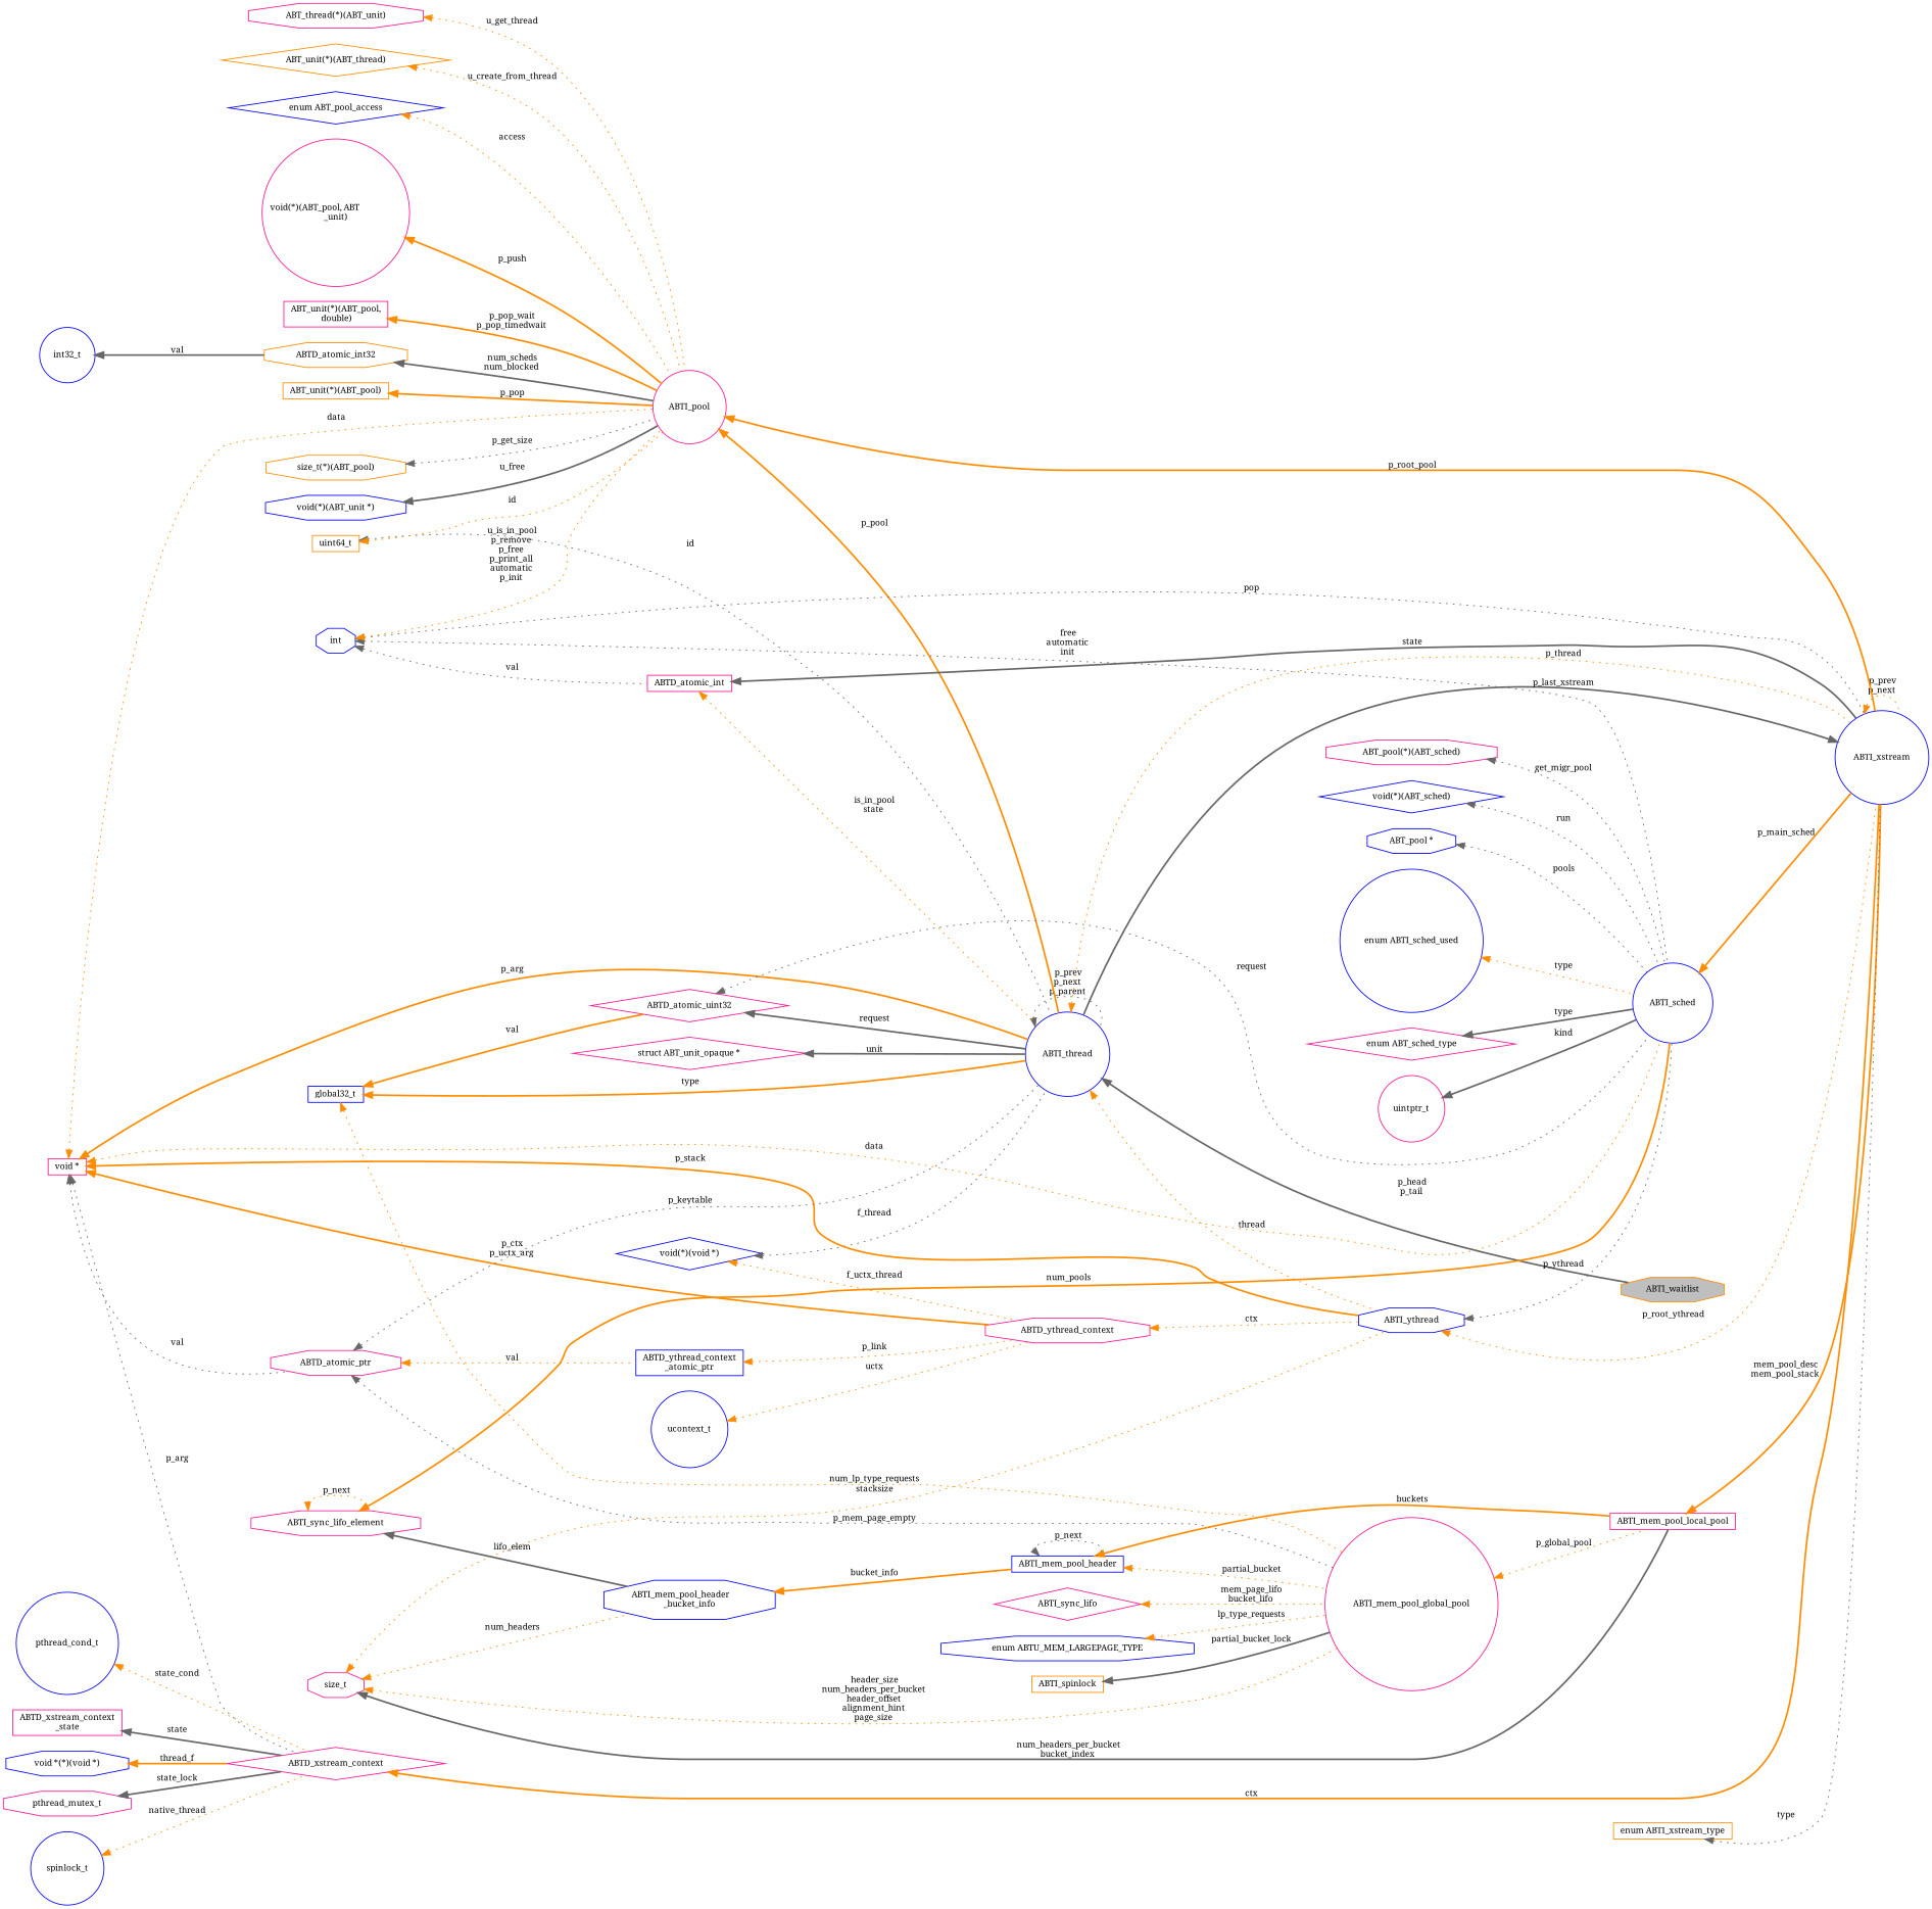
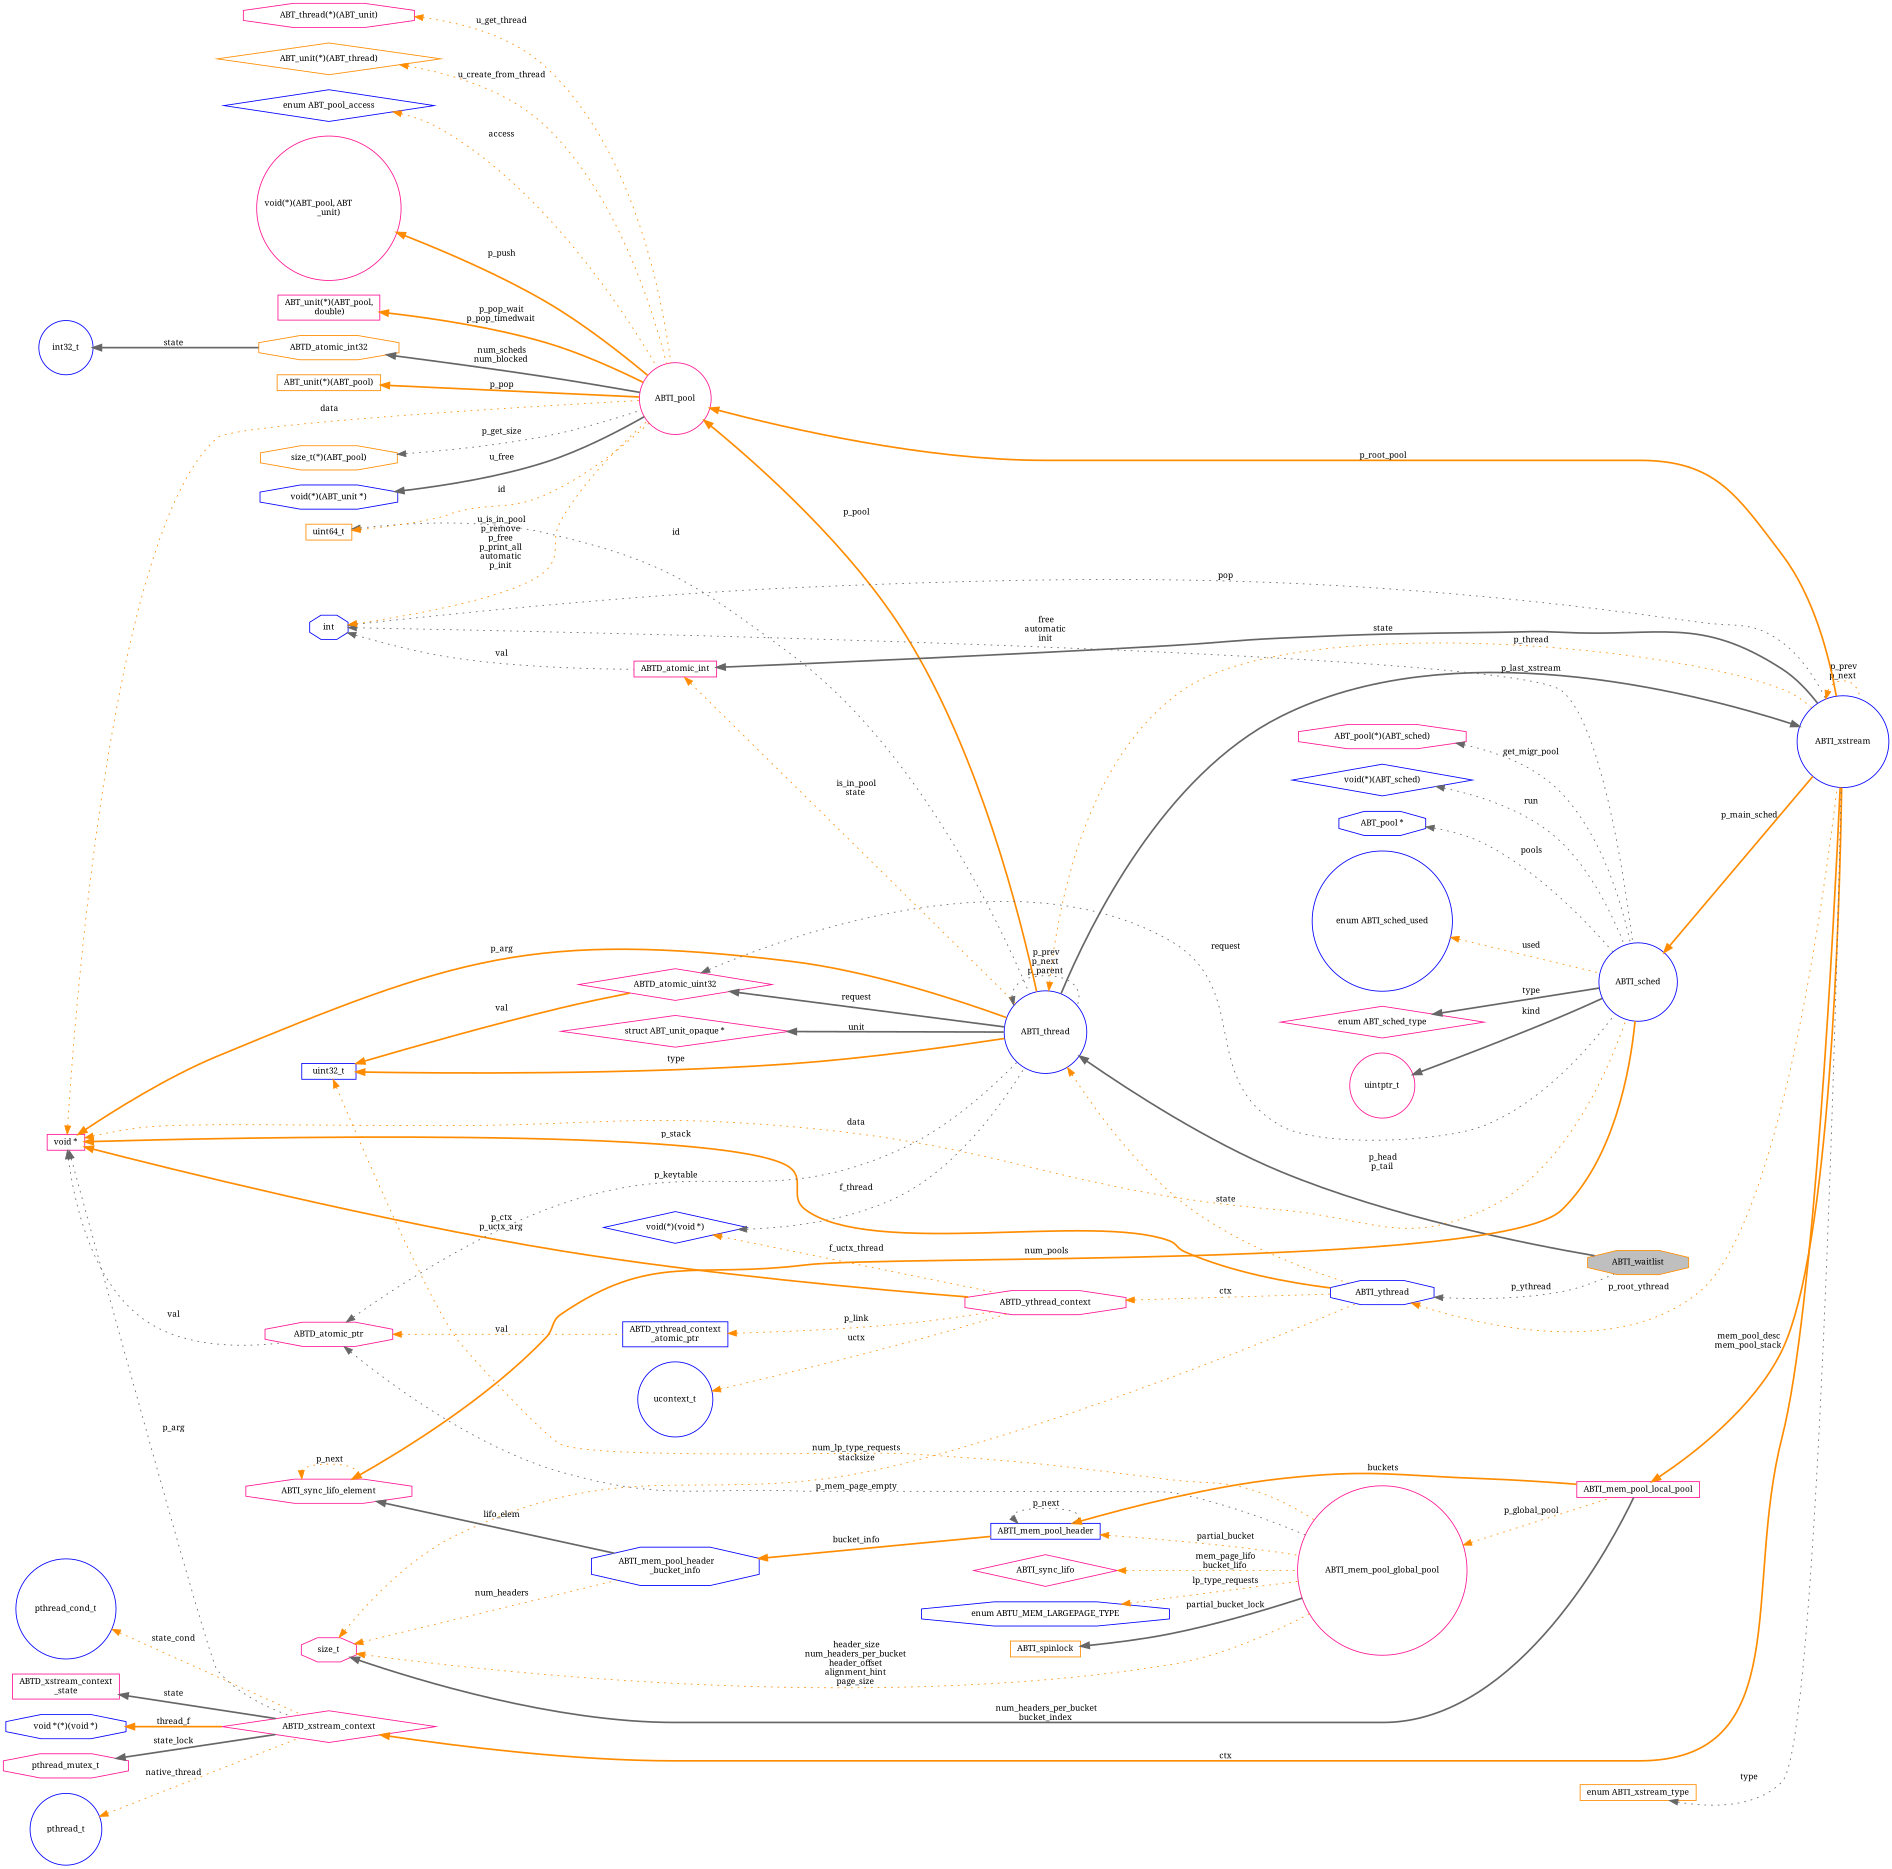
  digraph {
    fontname="Noto Serif"
    rankdir=LR
    node [color=blue fillcolor=white fontname="Noto Serif" fontsize=10 shape=octagon style=filled]
    edge [color=darkorange dir=back fontname="Noto Serif" fontsize=10 labelfontname=Helvetica labelfontsize=10 style=dotted]
    n1 [color=darkorange fillcolor=grey75 fontcolor=black height=0.2 label=ABTI_waitlist width=0.4]
    n2 [height=0.2 label=ABTI_thread shape=circle width=0.4]
    n3 [height=0.2 label=ABTI_xstream shape=circle width=0.4]
    n4 [height=0.2 label=ABTI_ythread width=0.4]
    n5 [height=0.2 label=ABTI_sched shape=circle width=0.4]
    n6 [height=0.2 label="void(*)(void *)" shape=diamond width=0.4]
    n7 [color=deeppink height=0.2 label=ABTD_ythread_context width=0.4]
    n8 [color=darkorange height=0.2 label=uint64_t shape=box width=0.4]
    n9 [color=deeppink height=0.2 label=ABTI_pool shape=circle width=0.4]
    n10 [color=darkorange height=0.2 label="size_t(*)(ABT_pool)" width=0.4]
    n11 [height=0.2 label="void(*)(ABT_unit *)" width=0.4]
    n12 [color=deeppink height=0.2 label="ABT_thread(*)(ABT_unit)" width=0.4]
    n13 [color=darkorange height=0.2 label="ABT_unit(*)(ABT_thread)" shape=diamond width=0.4]
    n14 [height=0.2 label="enum ABT_pool_access" shape=diamond width=0.4]
    n15 [color=deeppink height=0.2 label="void(*)(ABT_pool, ABT\l_unit)" shape=circle width=0.4]
    n16 [color=deeppink height=0.2 label="ABT_unit(*)(ABT_pool,\l double)" shape=box width=0.4]
    n17 [height=0.2 label=int width=0.4]
    n18 [color=deeppink height=0.2 label=ABTD_atomic_int shape=box width=0.4]
    n19 [color=darkorange height=0.2 label=ABTD_atomic_int32 width=0.4]
    n20 [height=0.2 label=int32_t shape=circle width=0.4]
    n21 [color=darkorange height=0.2 label="ABT_unit(*)(ABT_pool)" shape=box width=0.4]
    n22 [color=deeppink height=0.2 label="void *" shape=box width=0.4]
    n23 [color=deeppink height=0.2 label=ABTD_xstream_context shape=diamond width=0.4]
    n24 [color=deeppink height=0.2 label=ABTD_atomic_ptr width=0.4]
    n25 [color=deeppink height=0.2 label=ABTI_mem_pool_global_pool shape=circle width=0.4]
    n26 [height=0.2 label="ABTD_ythread_context\l_atomic_ptr" shape=box width=0.4]
    n27 [color=deeppink height=0.2 label="ABTD_xstream_context\l_state" shape=box width=0.4]
    n28 [height=0.2 label="void *(*)(void *)" width=0.4]
    n29 [color=deeppink height=0.2 label=pthread_mutex_t width=0.4]
-   n30 [height=0.2 label=spinlock_t shape=circle width=0.4]
+   n30 [height=0.2 label=pthread_t shape=circle width=0.4]
    n31 [height=0.2 label=pthread_cond_t shape=circle width=0.4]
    n32 [color=deeppink height=0.2 label="ABT_pool(*)(ABT_sched)" width=0.4]
    n33 [color=deeppink height=0.2 label=size_t width=0.4]
    n34 [color=deeppink height=0.2 label=ABTI_mem_pool_local_pool shape=box width=0.4]
    n35 [height=0.2 label="ABTI_mem_pool_header\l_bucket_info" width=0.4]
    n36 [height=0.2 label=ABTI_mem_pool_header shape=box width=0.4]
    n37 [height=0.2 label=ucontext_t shape=circle width=0.4]
    n38 [height=0.2 label="void(*)(ABT_sched)" shape=diamond width=0.4]
    n39 [height=0.2 label="ABT_pool *" width=0.4]
    n40 [color=deeppink height=0.2 label=ABTD_atomic_uint32 shape=diamond width=0.4]
-   n41 [height=0.2 label=global32_t shape=box width=0.4]
+   n41 [height=0.2 label=uint32_t shape=box width=0.4]
    n42 [height=0.2 label="enum ABTI_sched_used" shape=circle width=0.4]
    n43 [color=deeppink height=0.2 label="enum ABT_sched_type" shape=diamond width=0.4]
    n44 [color=deeppink height=0.2 label=uintptr_t shape=circle width=0.4]
    n45 [color=darkorange height=0.2 label="enum ABTI_xstream_type" shape=box width=0.4]
    n46 [color=deeppink height=0.2 label=ABTI_sync_lifo_element width=0.4]
    n47 [color=darkorange height=0.2 label=ABTI_spinlock shape=box width=0.4]
    n48 [color=deeppink height=0.2 label=ABTI_sync_lifo shape=diamond width=0.4]
    n49 [height=0.2 label="enum ABTU_MEM_LARGEPAGE_TYPE" width=0.4]
    n50 [color=deeppink height=0.2 label="struct ABT_unit_opaque *" shape=diamond width=0.4]
    n2 -> n1 [color=gray40 label=" p_head\np_tail" style=bold]
    n2 -> n2 [color=gray40 label=" p_prev\np_next\np_parent"]
    n2 -> n3 [label=" p_thread"]
-   n2 -> n4 [label=" thread"]
+   n2 -> n4 [label=" state"]
    n3 -> n2 [color=gray40 label=" p_last_xstream" style=bold]
    n3 -> n3 [label=" p_prev\np_next"]
    n4 -> n3 [label=" p_root_ythread"]
-   n4 -> n5 [color=gray40 label=" p_ythread"]
+   n4 -> n1 [color=gray40 label=" p_ythread"]
    n5 -> n3 [label=" p_main_sched" style=bold]
    n6 -> n2 [color=gray40 label=" f_thread"]
    n6 -> n7 [label=" f_uctx_thread"]
    n7 -> n4 [label=" ctx"]
    n8 -> n2 [color=gray40 label=" id"]
    n8 -> n9 [label=" id"]
    n9 -> n2 [label=" p_pool" style=bold]
    n9 -> n3 [label=" p_root_pool" style=bold]
    n10 -> n9 [color=gray40 label=" p_get_size"]
    n11 -> n9 [color=gray40 label=" u_free" style=bold]
    n12 -> n9 [label=" u_get_thread"]
    n13 -> n9 [label=" u_create_from_thread"]
    n14 -> n9 [label=" access"]
    n15 -> n9 [label=" p_push" style=bold]
    n16 -> n9 [label=" p_pop_wait\np_pop_timedwait" style=bold]
    n17 -> n3 [color=gray40 label=" pop"]
    n17 -> n5 [color=gray40 label=" free\nautomatic\ninit"]
    n17 -> n9 [label=" u_is_in_pool\np_remove\np_free\np_print_all\nautomatic\np_init"]
    n17 -> n18 [color=gray40 label=" val"]
    n18 -> n2 [label=" is_in_pool\nstate"]
    n18 -> n3 [color=gray40 label=" state" style=bold]
    n19 -> n9 [color=gray40 label=" num_scheds\nnum_blocked" style=bold]
-   n20 -> n19 [color=gray40 label=" val" style=bold]
+   n20 -> n19 [color=gray40 label=" state" style=bold]
    n21 -> n9 [label=" p_pop" style=bold]
    n22 -> n2 [label=" p_arg" style=bold]
    n22 -> n4 [label=" p_stack" style=bold]
    n22 -> n5 [label=" data"]
    n22 -> n7 [label=" p_ctx\np_uctx_arg" style=bold]
    n22 -> n9 [label=" data"]
    n22 -> n23 [color=gray40 label=" p_arg"]
    n22 -> n24 [color=gray40 label=" val"]
    n23 -> n3 [label=" ctx" style=bold]
    n24 -> n2 [color=gray40 label=" p_keytable"]
    n24 -> n25 [color=gray40 label=" p_mem_page_empty"]
    n24 -> n26 [label=" val"]
    n25 -> n34 [label=" p_global_pool"]
    n26 -> n7 [label=" p_link"]
    n27 -> n23 [color=gray40 label=" state" style=bold]
    n28 -> n23 [label=" thread_f" style=bold]
    n29 -> n23 [color=gray40 label=" state_lock" style=bold]
    n30 -> n23 [label=" native_thread"]
    n31 -> n23 [label=" state_cond"]
    n32 -> n5 [color=gray40 label=" get_migr_pool"]
    n33 -> n4 [label=" stacksize"]
    n33 -> n25 [label=" header_size\nnum_headers_per_bucket\nheader_offset\nalignment_hint\npage_size"]
    n33 -> n34 [color=gray40 label=" num_headers_per_bucket\nbucket_index" style=bold]
    n33 -> n35 [label=" num_headers"]
    n34 -> n3 [label=" mem_pool_desc\nmem_pool_stack" style=bold]
    n35 -> n36 [label=" bucket_info" style=bold]
    n36 -> n25 [label=" partial_bucket"]
    n36 -> n34 [label=" buckets" style=bold]
    n36 -> n36 [color=gray40 label=" p_next"]
    n37 -> n7 [label=" uctx"]
    n38 -> n5 [color=gray40 label=" run"]
    n39 -> n5 [color=gray40 label=" pools"]
    n40 -> n2 [color=gray40 label=" request" style=bold]
    n40 -> n5 [color=gray40 label=" request"]
    n41 -> n2 [label=" type" style=bold]
    n41 -> n25 [label=" num_lp_type_requests"]
    n41 -> n40 [label=" val" style=bold]
-   n42 -> n5 [label=" type"]
+   n42 -> n5 [label=" used"]
    n43 -> n5 [color=gray40 label=" type" style=bold]
    n44 -> n5 [color=gray40 label=" kind" style=bold]
    n45 -> n3 [color=gray40 label=" type"]
    n46 -> n5 [label=" num_pools" style=bold]
    n46 -> n35 [color=gray40 label=" lifo_elem" style=bold]
    n46 -> n46 [label=" p_next"]
    n47 -> n25 [color=gray40 label=" partial_bucket_lock" style=bold]
    n48 -> n25 [label=" mem_page_lifo\nbucket_lifo"]
    n49 -> n25 [label=" lp_type_requests"]
    n50 -> n2 [color=gray40 label=" unit" style=bold]
  }
